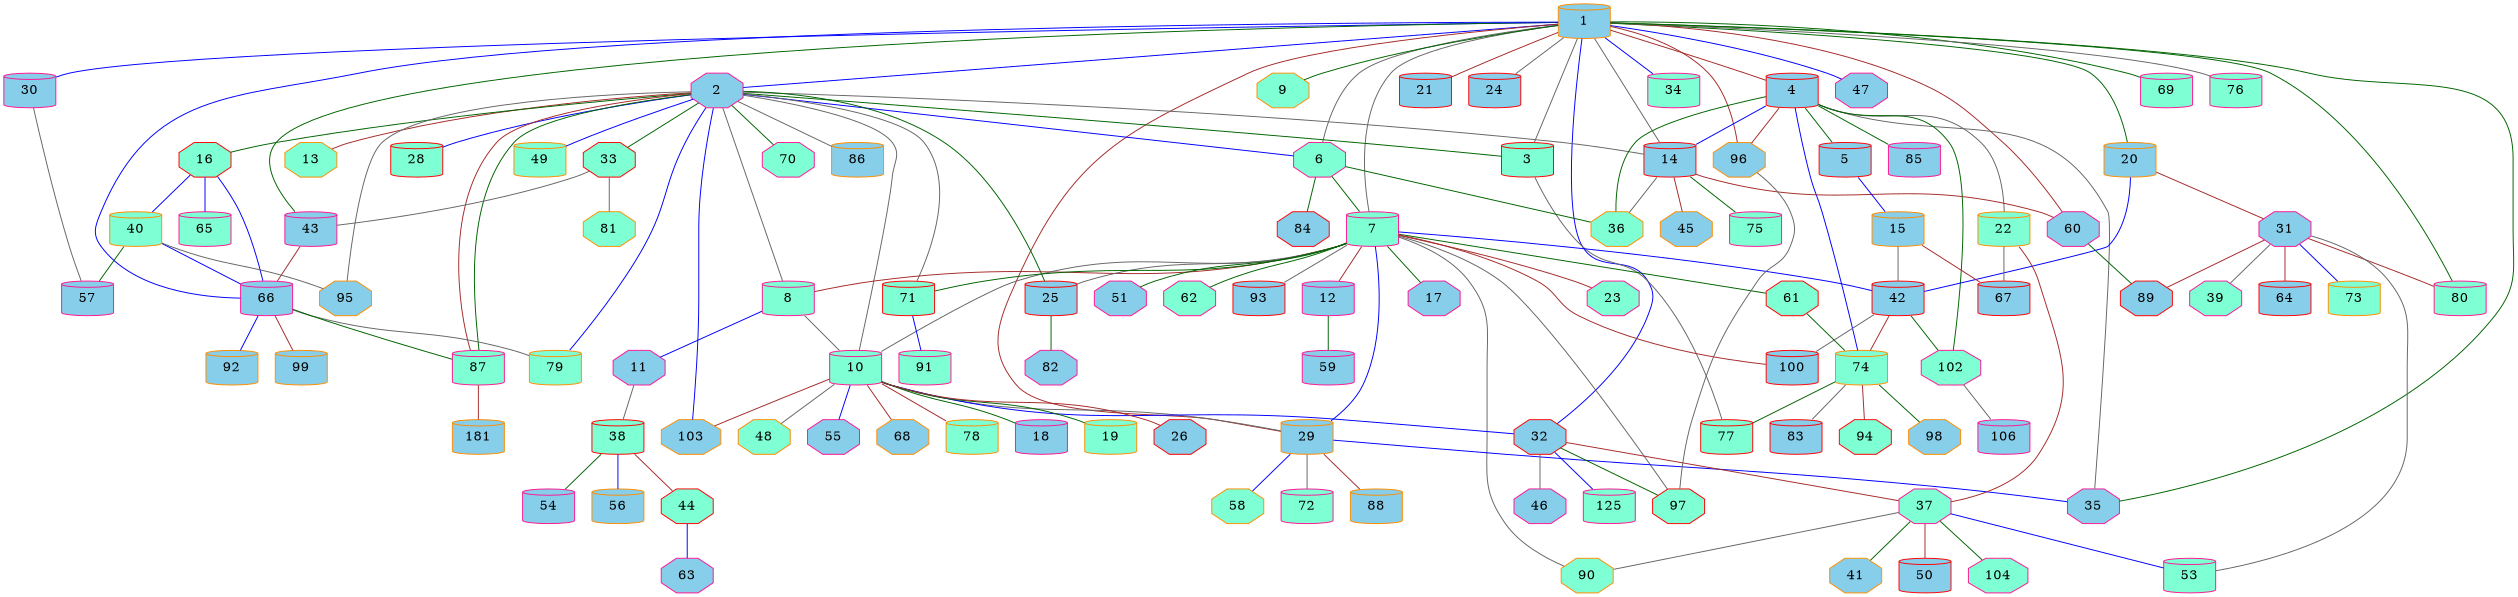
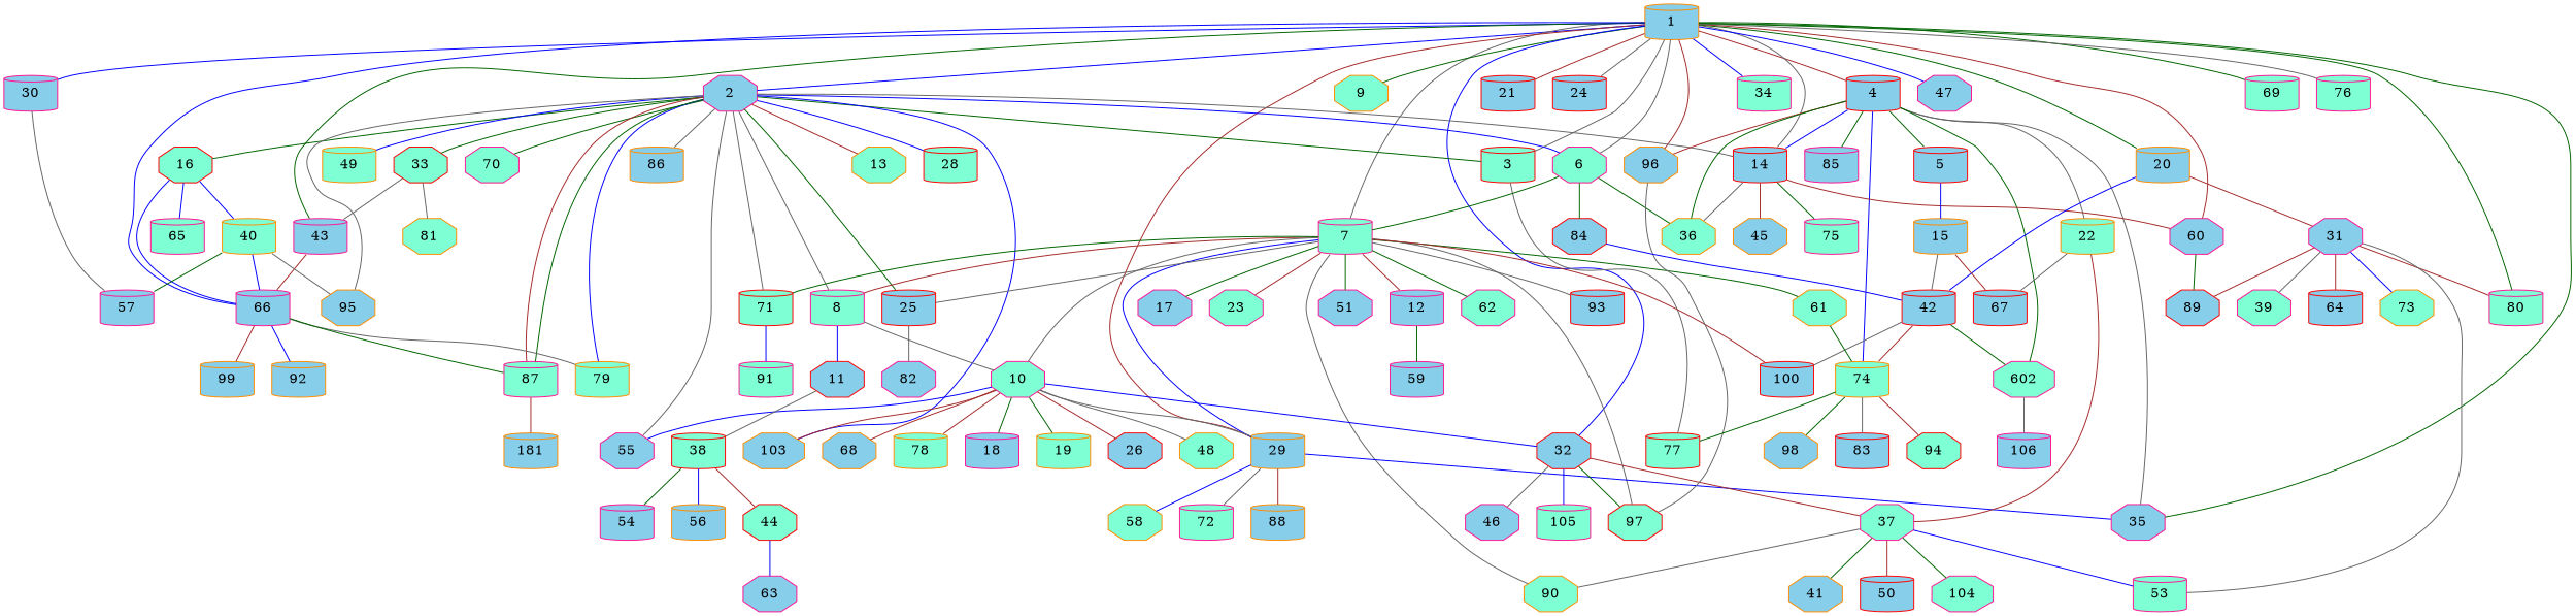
  graph {
    node [color=deeppink fillcolor=skyblue shape=cylinder style=filled]
    edge [color=gray40]
    1 [color=darkorange]
    2 [shape=octagon]
    3 [color=red fillcolor=aquamarine]
    4 [color=red]
    6 [fillcolor=aquamarine shape=octagon]
    7 [fillcolor=aquamarine]
    9 [color=darkorange fillcolor=aquamarine shape=octagon]
    14 [color=red]
    20 [color=darkorange]
    21 [color=red]
    24 [color=red]
    29 [color=darkorange]
    30
    32 [color=red shape=octagon]
    34 [fillcolor=aquamarine]
    35 [shape=octagon]
    43
    47 [shape=octagon]
    60 [shape=octagon]
    66
    69 [fillcolor=aquamarine]
    76 [fillcolor=aquamarine]
    80 [fillcolor=aquamarine]
    96 [color=darkorange shape=octagon]
    8 [fillcolor=aquamarine]
-   10 [fillcolor=aquamarine]
+   10 [fillcolor=aquamarine shape=octagon]
    13 [color=darkorange fillcolor=aquamarine shape=octagon]
    16 [color=red fillcolor=aquamarine shape=octagon]
    25 [color=red]
    28 [color=red fillcolor=aquamarine]
    33 [color=red fillcolor=aquamarine shape=octagon]
    49 [color=darkorange fillcolor=aquamarine]
    70 [fillcolor=aquamarine shape=octagon]
    71 [color=red fillcolor=aquamarine]
    79 [color=darkorange fillcolor=aquamarine]
    86 [color=darkorange]
    87 [fillcolor=aquamarine]
    95 [color=darkorange shape=octagon]
    103 [color=darkorange shape=octagon]
    77 [color=red fillcolor=aquamarine]
    5 [color=red]
    22 [color=darkorange fillcolor=aquamarine]
    36 [color=darkorange fillcolor=aquamarine shape=octagon]
    74 [color=darkorange fillcolor=aquamarine]
    85
-   102 [fillcolor=aquamarine shape=octagon]
+   102 [fillcolor=aquamarine shape=octagon label=602]
    84 [color=red shape=octagon]
    12
    17 [shape=octagon]
    23 [fillcolor=aquamarine shape=octagon]
    42 [color=red]
    51 [shape=octagon]
-   61 [color=red fillcolor=aquamarine shape=octagon]
+   61 [color=darkorange fillcolor=aquamarine shape=octagon]
    62 [fillcolor=aquamarine shape=octagon]
    90 [color=darkorange fillcolor=aquamarine shape=octagon]
    93 [color=red]
    97 [color=red fillcolor=aquamarine shape=octagon]
    100 [color=red]
    45 [color=darkorange shape=octagon]
    75 [fillcolor=aquamarine]
    31 [shape=octagon]
    58 [color=darkorange fillcolor=aquamarine shape=octagon]
    72 [fillcolor=aquamarine]
    88 [color=darkorange]
    57
    37 [fillcolor=aquamarine shape=octagon]
    46 [shape=octagon]
-   105 [fillcolor=aquamarine label=125]
+   105 [fillcolor=aquamarine]
    89 [color=red shape=octagon]
    92 [color=darkorange]
    99 [color=darkorange]
-   11 [shape=octagon]
+   11 [color=red shape=octagon]
    18
    19 [color=darkorange fillcolor=aquamarine]
    26 [color=red shape=octagon]
    48 [color=darkorange fillcolor=aquamarine shape=octagon]
    55 [shape=octagon]
    68 [color=darkorange shape=octagon]
    78 [color=darkorange fillcolor=aquamarine]
    40 [color=darkorange fillcolor=aquamarine]
    65 [fillcolor=aquamarine]
    82 [shape=octagon]
    81 [color=darkorange fillcolor=aquamarine shape=octagon]
    91 [fillcolor=aquamarine]
    n85 [color=darkorange label=181]
    15 [color=darkorange]
    67 [color=red]
    83 [color=red]
    94 [color=red fillcolor=aquamarine shape=octagon]
    98 [color=darkorange shape=octagon]
    106
    59
    38 [color=red fillcolor=aquamarine]
    44 [color=red fillcolor=aquamarine shape=octagon]
    54
    56 [color=darkorange]
    39 [fillcolor=aquamarine shape=octagon]
    53 [fillcolor=aquamarine]
    64 [color=red]
-   73 [color=darkorange fillcolor=aquamarine]
+   73 [color=darkorange fillcolor=aquamarine shape=octagon]
    41 [color=darkorange shape=octagon]
    50 [color=red]
    104 [fillcolor=aquamarine shape=octagon]
    63 [shape=octagon]
    1 -- 2 [color=blue]
    1 -- 3
    1 -- 4 [color=brown]
    1 -- 6
    1 -- 7
    1 -- 9 [color=darkgreen]
    1 -- 14
    1 -- 20 [color=darkgreen]
    1 -- 21 [color=brown]
    1 -- 24
    1 -- 29 [color=brown]
    1 -- 30 [color=blue]
    1 -- 32 [color=blue]
    1 -- 34 [color=blue]
    1 -- 35 [color=darkgreen]
    1 -- 43 [color=darkgreen]
    1 -- 47 [color=blue]
    1 -- 60 [color=brown]
    1 -- 66 [color=blue]
    1 -- 69 [color=darkgreen]
    1 -- 76
    1 -- 80 [color=darkgreen]
    1 -- 96 [color=brown]
    2 -- 3 [color=darkgreen]
    2 -- 6 [color=blue]
    2 -- 14
    2 -- 8
-   2 -- 10
+   2 -- 55
    2 -- 13 [color=brown]
    2 -- 16 [color=darkgreen]
    2 -- 25 [color=darkgreen]
    2 -- 28 [color=blue]
    2 -- 33 [color=darkgreen]
    2 -- 49 [color=blue]
    2 -- 70 [color=darkgreen]
    2 -- 71
    2 -- 79 [color=blue]
    2 -- 86
    2 -- 87 [color=brown]
    2 -- 87 [color=darkgreen]
    2 -- 95
    2 -- 103 [color=blue]
    3 -- 77
    4 -- 14 [color=blue]
    4 -- 35
    4 -- 96 [color=brown]
    4 -- 5 [color=darkgreen]
    4 -- 22
    4 -- 36 [color=darkgreen]
    4 -- 74 [color=blue]
    4 -- 85 [color=darkgreen]
    4 -- 102 [color=darkgreen]
    6 -- 7 [color=darkgreen]
    6 -- 36 [color=darkgreen]
    6 -- 84 [color=darkgreen]
    7 -- 29 [color=blue]
    7 -- 8 [color=brown]
    7 -- 10
    7 -- 25
    7 -- 71 [color=darkgreen]
    7 -- 12 [color=brown]
    7 -- 17 [color=darkgreen]
    7 -- 23 [color=brown]
-   7 -- 42 [color=blue]
+   84 -- 42 [color=blue]
    7 -- 51 [color=darkgreen]
    7 -- 61 [color=darkgreen]
    7 -- 62 [color=darkgreen]
    7 -- 90
    7 -- 93
    7 -- 97
    7 -- 100 [color=brown]
    14 -- 60 [color=brown]
    14 -- 36
    14 -- 45 [color=brown]
    14 -- 75 [color=darkgreen]
    20 -- 42 [color=blue]
    20 -- 31 [color=brown]
    29 -- 35 [color=blue]
    29 -- 58 [color=blue]
    29 -- 72
    29 -- 88 [color=brown]
    30 -- 57
    32 -- 97 [color=darkgreen]
    32 -- 37 [color=brown]
    32 -- 46
    32 -- 105 [color=blue]
    43 -- 66 [color=brown]
    60 -- 89 [color=darkgreen]
    66 -- 79
    66 -- 87 [color=darkgreen]
    66 -- 92 [color=blue]
    66 -- 99 [color=brown]
    96 -- 97
    8 -- 10
    8 -- 11 [color=blue]
    10 -- 29
    10 -- 32 [color=blue]
    10 -- 103 [color=brown]
    10 -- 18 [color=darkgreen]
    10 -- 19 [color=darkgreen]
    10 -- 26 [color=brown]
    10 -- 48
    10 -- 55 [color=blue]
    10 -- 68 [color=brown]
    10 -- 78 [color=brown]
    16 -- 66 [color=blue]
    16 -- 40 [color=blue]
    16 -- 65 [color=blue]
-   25 -- 82 [color=darkgreen]
+   25 -- 82
    33 -- 43
    33 -- 81
    71 -- 91 [color=blue]
    87 -- n85 [color=brown]
    5 -- 15 [color=blue]
    22 -- 37 [color=brown]
    22 -- 67
    74 -- 77 [color=darkgreen]
    74 -- 83
    74 -- 94 [color=brown]
    74 -- 98 [color=darkgreen]
    102 -- 106
    12 -- 59 [color=darkgreen]
    42 -- 74 [color=brown]
    42 -- 102 [color=darkgreen]
    42 -- 100
    61 -- 74 [color=darkgreen]
    31 -- 80 [color=brown]
    31 -- 89 [color=brown]
    31 -- 39
    31 -- 53
    31 -- 64 [color=brown]
    31 -- 73 [color=blue]
    37 -- 90
    37 -- 53 [color=blue]
    37 -- 41 [color=darkgreen]
    37 -- 50 [color=brown]
    37 -- 104 [color=darkgreen]
    11 -- 38
    40 -- 66 [color=blue]
    40 -- 95
    40 -- 57 [color=darkgreen]
    15 -- 42
    15 -- 67 [color=brown]
    38 -- 44 [color=brown]
    38 -- 54 [color=darkgreen]
    38 -- 56 [color=blue]
    44 -- 63 [color=blue]
  }
